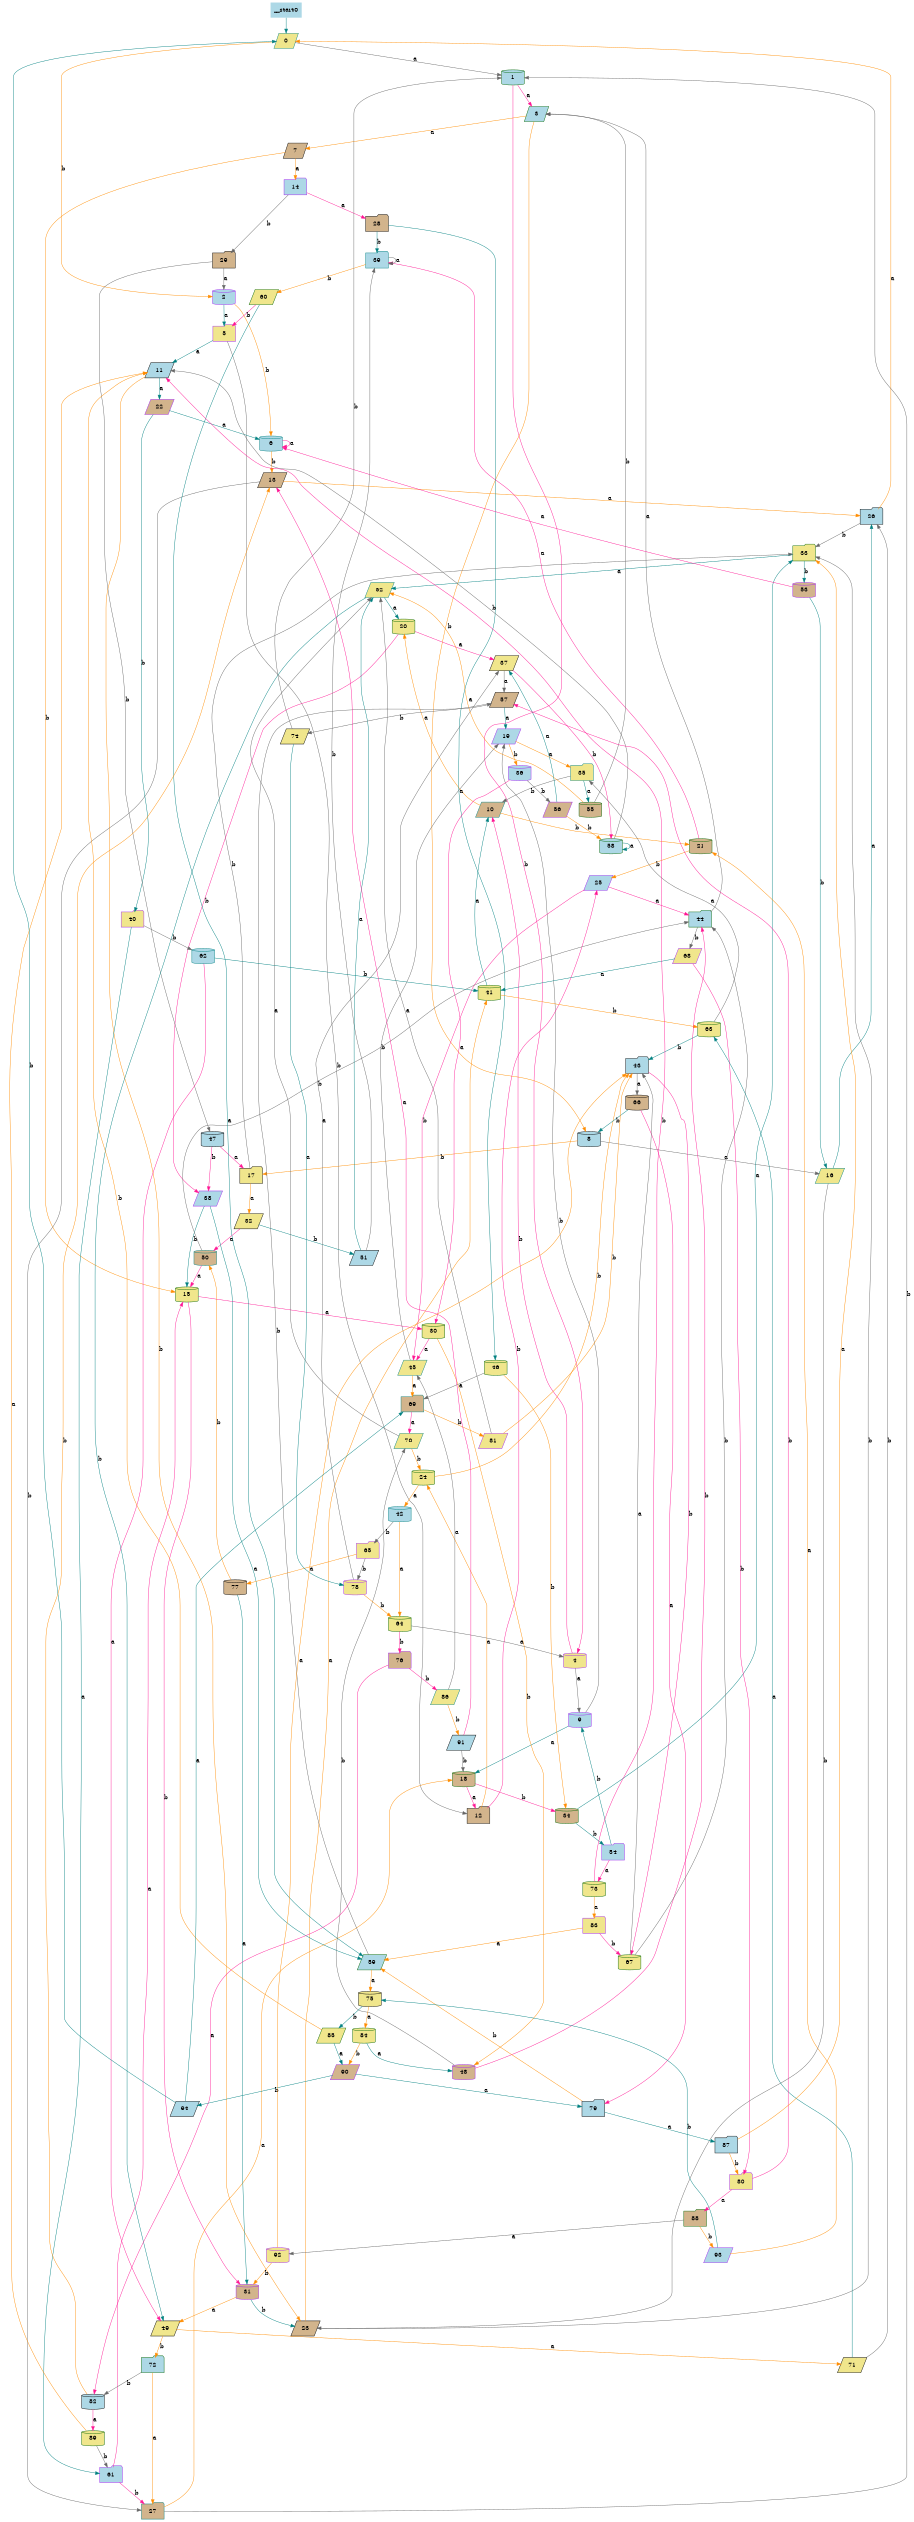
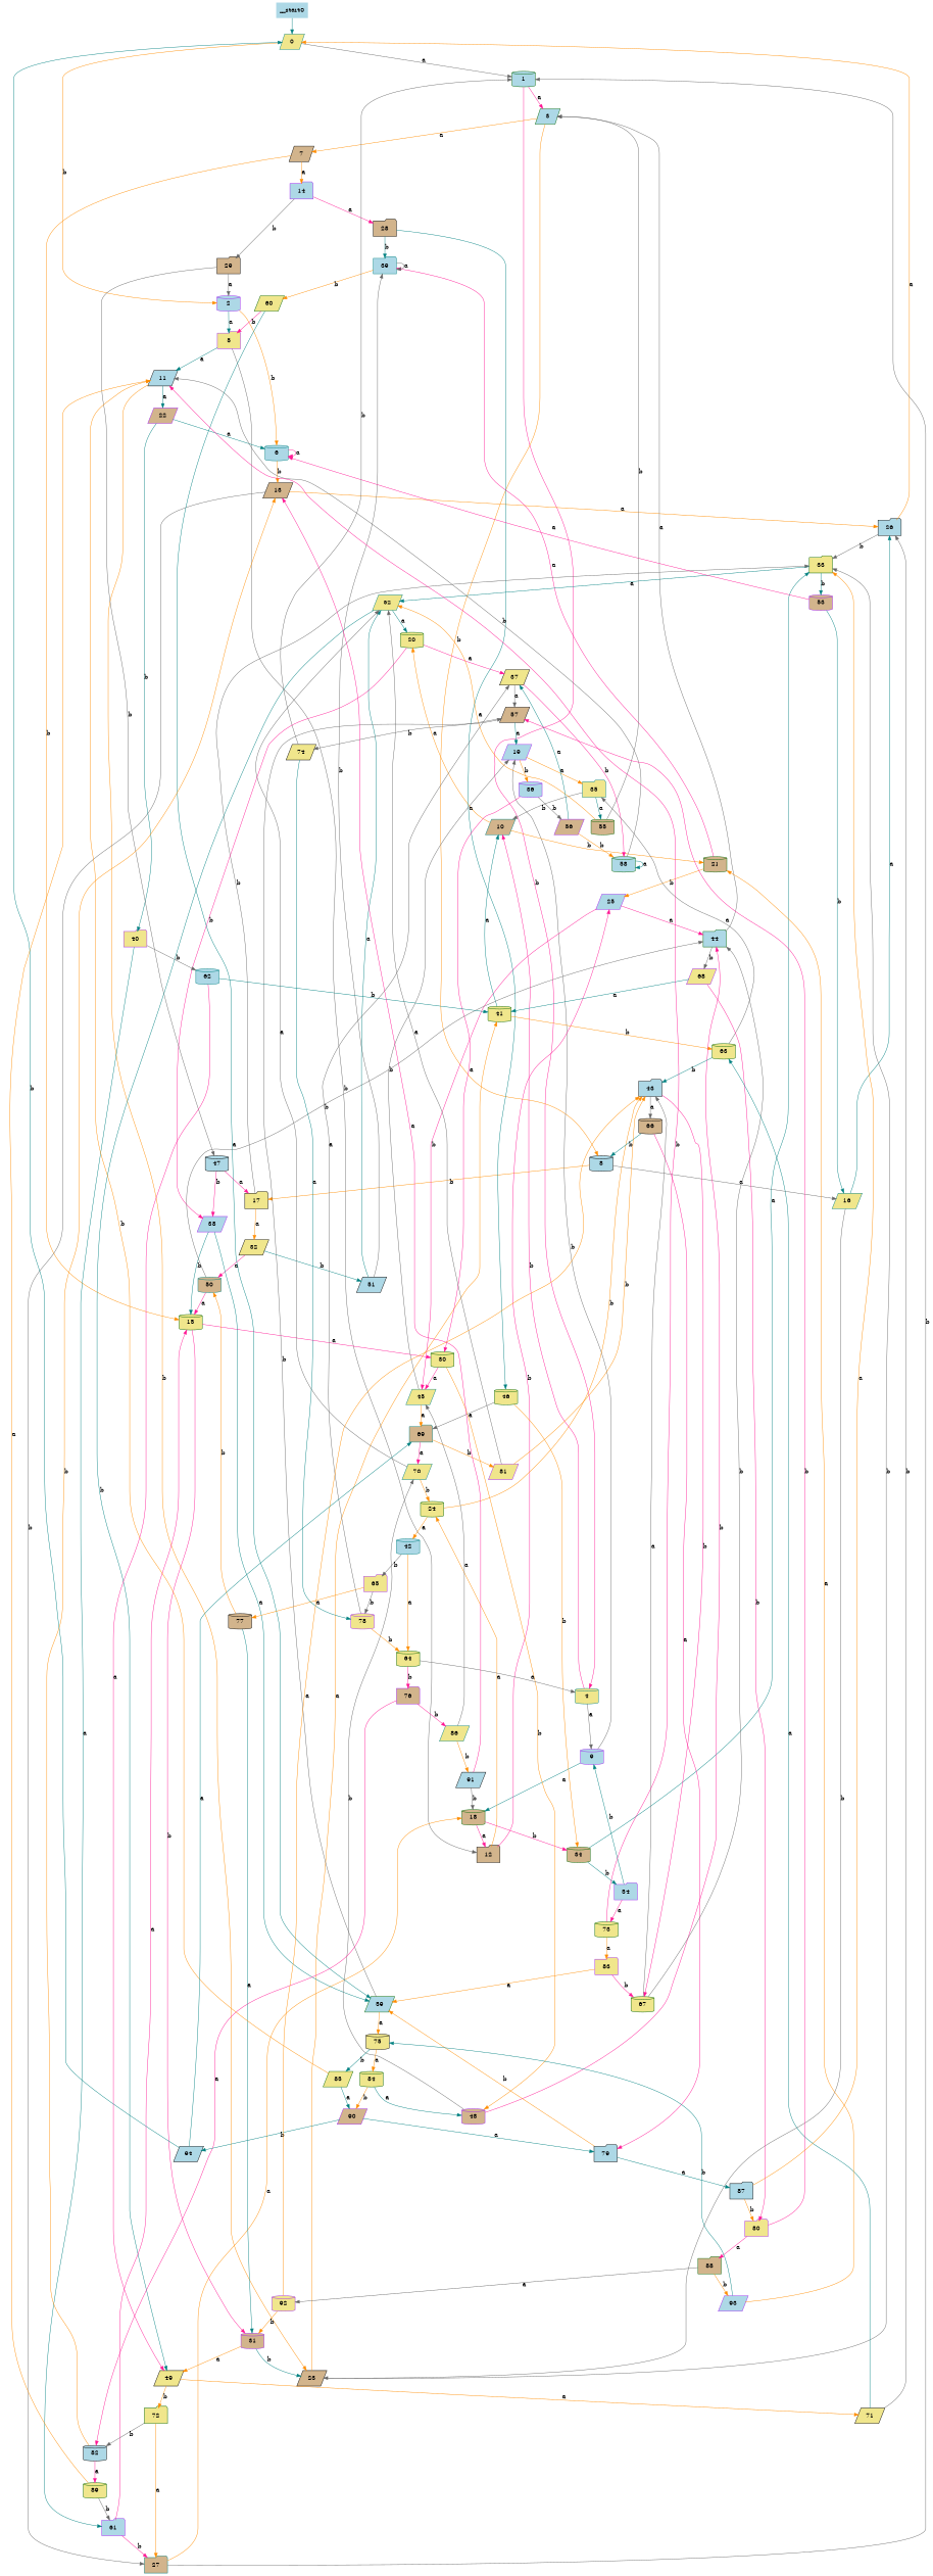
  digraph {
    node [color=black fillcolor=khaki shape=cylinder style=filled]
    edge [color=darkorange]
    __start0 [color=teal fillcolor=lightblue shape=none]
    0 [color=teal shape=parallelogram]
    1 [color=darkgreen fillcolor=lightblue]
    2 [color=purple fillcolor=lightblue]
    3 [color=darkgreen fillcolor=lightblue shape=parallelogram]
-   4 [color=purple]
+   4 [color=teal]
    5 [color=purple shape=folder]
    6 [color=teal fillcolor=lightblue]
    7 [fillcolor=tan shape=parallelogram]
    8 [fillcolor=lightblue]
    9 [color=purple fillcolor=lightblue]
    10 [color=teal fillcolor=tan shape=parallelogram]
    11 [fillcolor=lightblue shape=parallelogram]
    12 [fillcolor=tan shape=folder]
    13 [fillcolor=tan shape=parallelogram]
    14 [color=purple fillcolor=lightblue shape=folder]
    15 [color=darkgreen]
    16 [color=teal shape=parallelogram]
    17 [shape=folder]
    18 [color=darkgreen fillcolor=tan]
    19 [color=purple fillcolor=lightblue shape=parallelogram]
    20 [color=darkgreen]
    21 [color=darkgreen fillcolor=tan]
    22 [color=purple fillcolor=tan shape=parallelogram]
    23 [fillcolor=tan shape=parallelogram]
    24 [color=darkgreen]
    25 [color=purple fillcolor=lightblue shape=parallelogram]
    26 [fillcolor=lightblue shape=folder]
    27 [color=teal fillcolor=tan shape=folder]
    28 [fillcolor=tan shape=folder]
    29 [fillcolor=tan shape=folder]
    30 [color=darkgreen]
    31 [color=purple fillcolor=tan]
    32 [shape=parallelogram]
    33 [color=darkgreen shape=folder]
    34 [color=darkgreen fillcolor=tan]
    35 [color=teal shape=folder]
    36 [color=purple fillcolor=lightblue]
    37 [shape=parallelogram]
    38 [color=purple fillcolor=lightblue shape=parallelogram]
    39 [color=teal fillcolor=lightblue shape=folder]
    40 [color=purple shape=folder]
    41 [color=darkgreen]
    42 [color=teal fillcolor=lightblue]
    43 [fillcolor=lightblue shape=folder]
    44 [color=darkgreen fillcolor=lightblue shape=folder]
    45 [color=teal shape=parallelogram]
    46 [color=darkgreen]
    47 [fillcolor=lightblue]
    48 [color=purple fillcolor=tan]
    49 [shape=parallelogram]
    50 [color=teal fillcolor=tan]
    51 [fillcolor=lightblue shape=parallelogram]
    52 [color=teal shape=parallelogram]
    53 [color=purple fillcolor=tan]
    54 [color=purple fillcolor=lightblue shape=folder]
    55 [color=darkgreen fillcolor=tan]
    56 [color=purple fillcolor=tan shape=parallelogram]
    57 [fillcolor=tan shape=parallelogram]
    58 [color=darkgreen fillcolor=lightblue]
    59 [color=darkgreen fillcolor=lightblue shape=parallelogram]
    60 [color=darkgreen shape=parallelogram]
    61 [color=purple fillcolor=lightblue shape=folder]
    62 [color=teal fillcolor=lightblue]
    63 [color=darkgreen]
    64 [color=darkgreen]
    65 [color=purple shape=folder]
    66 [fillcolor=tan]
    67 [color=darkgreen]
    68 [color=purple shape=parallelogram]
    69 [color=teal fillcolor=tan shape=folder]
    70 [color=teal shape=parallelogram]
    71 [shape=parallelogram]
-   72 [color=darkgreen fillcolor=lightblue shape=folder]
+   72 [color=darkgreen shape=folder]
    73 [color=darkgreen]
    74 [shape=parallelogram]
    75
    76 [color=purple fillcolor=tan shape=folder]
    77 [fillcolor=tan]
    78 [color=purple]
    79 [fillcolor=lightblue shape=folder]
    80 [color=purple shape=folder]
    81 [color=purple shape=parallelogram]
    82 [fillcolor=lightblue]
    83 [color=purple shape=folder]
    84 [color=darkgreen]
    85 [color=darkgreen shape=parallelogram]
    86 [color=teal shape=parallelogram]
    87 [fillcolor=lightblue shape=folder]
    88 [color=darkgreen fillcolor=tan shape=folder]
    89 [color=darkgreen]
    90 [color=purple fillcolor=tan shape=parallelogram]
    91 [fillcolor=lightblue shape=parallelogram]
    92 [color=purple]
    93 [color=purple fillcolor=lightblue shape=parallelogram]
    94 [fillcolor=lightblue shape=parallelogram]
    __start0 -> 0 [color=teal]
    0 -> 1 [color=gray40 label=a]
    0 -> 2 [label=b]
    1 -> 3 [color=deeppink label=a]
    1 -> 4 [color=deeppink label=b]
    2 -> 5 [color=teal label=a]
    2 -> 6 [label=b]
    3 -> 7 [label=a]
    3 -> 8 [label=b]
    4 -> 9 [color=gray40 label=a]
    4 -> 10 [color=deeppink label=b]
    5 -> 11 [color=teal label=a]
    5 -> 12 [color=gray40 label=b]
    6 -> 6 [color=deeppink label=a]
    6 -> 13 [label=b]
    7 -> 14 [label=a]
    7 -> 15 [label=b]
    8 -> 16 [color=gray40 label=a]
    8 -> 17 [label=b]
    9 -> 18 [color=teal label=a]
    9 -> 19 [color=gray40 label=b]
    10 -> 20 [label=a]
    10 -> 21 [label=b]
    11 -> 22 [color=teal label=a]
    11 -> 23 [label=b]
    12 -> 24 [label=a]
    12 -> 25 [color=deeppink label=b]
    13 -> 26 [label=a]
    13 -> 27 [color=gray40 label=b]
    14 -> 28 [color=deeppink label=a]
    14 -> 29 [color=gray40 label=b]
    15 -> 30 [color=deeppink label=a]
    15 -> 31 [color=deeppink label=b]
    16 -> 23 [color=gray40 label=b]
    16 -> 26 [color=teal label=a]
    17 -> 32 [label=a]
    17 -> 33 [color=gray40 label=b]
    18 -> 12 [color=deeppink label=a]
    18 -> 34 [color=deeppink label=b]
    19 -> 35 [label=a]
    19 -> 36 [label=b]
    20 -> 37 [color=deeppink label=a]
    20 -> 38 [color=deeppink label=b]
    21 -> 25 [label=b]
    21 -> 39 [color=deeppink label=a]
    22 -> 6 [color=teal label=a]
    22 -> 40 [color=teal label=b]
    23 -> 33 [color=gray40 label=b]
    23 -> 41 [label=a]
    24 -> 42 [label=a]
    24 -> 43 [label=b]
    25 -> 44 [color=deeppink label=a]
    25 -> 45 [color=deeppink label=b]
    26 -> 0 [label=a]
    26 -> 33 [color=gray40 label=b]
    27 -> 1 [color=gray40 label=b]
    27 -> 18 [label=a]
    28 -> 39 [color=teal label=b]
    28 -> 46 [color=teal label=a]
    29 -> 2 [color=gray40 label=a]
    29 -> 47 [color=gray40 label=b]
    30 -> 45 [color=deeppink label=a]
    30 -> 48 [label=b]
    31 -> 23 [color=teal label=b]
    31 -> 49 [label=a]
    32 -> 50 [color=deeppink label=a]
    32 -> 51 [color=teal label=b]
    33 -> 52 [color=teal label=a]
    33 -> 53 [color=teal label=b]
    34 -> 33 [color=teal label=a]
    34 -> 54 [color=teal label=b]
    35 -> 10 [color=gray40 label=b]
    35 -> 55 [color=teal label=a]
    36 -> 30 [color=deeppink label=a]
    36 -> 56 [color=gray40 label=b]
    37 -> 57 [color=gray40 label=a]
    37 -> 58 [color=deeppink label=b]
    38 -> 15 [color=teal label=b]
    38 -> 59 [color=teal label=a]
    39 -> 39 [color=gray40 label=a]
    39 -> 60 [label=b]
    40 -> 61 [color=teal label=a]
    40 -> 62 [color=gray40 label=b]
    41 -> 10 [color=teal label=a]
    41 -> 63 [label=b]
    42 -> 64 [label=a]
    42 -> 65 [color=gray40 label=b]
    43 -> 66 [color=gray40 label=a]
    43 -> 67 [color=deeppink label=b]
    44 -> 3 [color=gray40 label=a]
    44 -> 68 [color=gray40 label=b]
    45 -> 19 [color=gray40 label=b]
    45 -> 69 [label=a]
    46 -> 34 [label=b]
    46 -> 69 [color=gray40 label=a]
    47 -> 17 [color=deeppink label=a]
    47 -> 38 [color=deeppink label=b]
    48 -> 44 [color=deeppink label=b]
    48 -> 70 [color=gray40 label=b]
    49 -> 71 [label=a]
    49 -> 72 [label=b]
    50 -> 15 [color=deeppink label=a]
    50 -> 44 [color=gray40 label=b]
    51 -> 39 [color=gray40 label=b]
    51 -> 52 [color=teal label=a]
    52 -> 20 [color=teal label=a]
    52 -> 49 [color=teal label=b]
    53 -> 6 [color=deeppink label=a]
    53 -> 16 [color=teal label=b]
    54 -> 9 [color=teal label=b]
    54 -> 73 [color=deeppink label=a]
    55 -> 3 [color=gray40 label=b]
    55 -> 52 [label=a]
    56 -> 37 [color=teal label=a]
    56 -> 58 [label=b]
    57 -> 19 [color=teal label=a]
    57 -> 74 [color=gray40 label=b]
    58 -> 11 [color=gray40 label=b]
    58 -> 58 [color=teal label=a]
    59 -> 57 [color=gray40 label=b]
    59 -> 75 [label=a]
    60 -> 5 [color=deeppink label=b]
    60 -> 59 [color=teal label=a]
    61 -> 15 [color=deeppink label=a]
    61 -> 27 [color=deeppink label=b]
    62 -> 41 [color=teal label=b]
    62 -> 49 [color=deeppink label=a]
    63 -> 35 [color=gray40 label=a]
    63 -> 43 [color=teal label=b]
    64 -> 4 [color=gray40 label=a]
    64 -> 76 [color=deeppink label=b]
    65 -> 77 [label=a]
    65 -> 78 [color=gray40 label=b]
    66 -> 8 [color=teal label=b]
    66 -> 79 [color=deeppink label=a]
    67 -> 43 [color=gray40 label=a]
    67 -> 44 [color=gray40 label=b]
    68 -> 41 [color=teal label=a]
    68 -> 80 [color=deeppink label=b]
    69 -> 70 [color=deeppink label=a]
    69 -> 81 [label=b]
    70 -> 24 [label=b]
    70 -> 52 [color=gray40 label=a]
    71 -> 26 [color=gray40 label=b]
    71 -> 63 [color=teal label=a]
    72 -> 27 [label=a]
    72 -> 82 [color=gray40 label=b]
    73 -> 11 [color=deeppink label=b]
    73 -> 83 [label=a]
    74 -> 1 [color=gray40 label=b]
    74 -> 78 [color=teal label=a]
    75 -> 84 [label=a]
    75 -> 85 [color=teal label=b]
    76 -> 82 [color=deeppink label=a]
    76 -> 86 [color=deeppink label=b]
    77 -> 31 [color=teal label=a]
    77 -> 50 [label=b]
    78 -> 37 [color=gray40 label=a]
    78 -> 64 [label=b]
    79 -> 59 [label=b]
    79 -> 87 [color=teal label=a]
    80 -> 57 [color=deeppink label=b]
    80 -> 88 [color=deeppink label=a]
    81 -> 43 [label=b]
    81 -> 52 [color=gray40 label=a]
    82 -> 13 [label=b]
    82 -> 89 [color=deeppink label=a]
    83 -> 59 [label=a]
    83 -> 67 [color=deeppink label=b]
    84 -> 48 [color=teal label=a]
    84 -> 90 [label=b]
    85 -> 11 [label=b]
    85 -> 90 [color=teal label=a]
    86 -> 45 [color=gray40 label=a]
    86 -> 91 [label=b]
    87 -> 33 [label=a]
    87 -> 80 [label=b]
    88 -> 92 [color=gray40 label=a]
    88 -> 93 [label=b]
    89 -> 11 [label=a]
    89 -> 61 [color=gray40 label=b]
    90 -> 79 [color=teal label=a]
    90 -> 94 [color=teal label=b]
    91 -> 13 [color=deeppink label=a]
    91 -> 18 [color=gray40 label=b]
    92 -> 31 [label=b]
    92 -> 43 [label=a]
    93 -> 21 [label=a]
    93 -> 75 [color=teal label=b]
    94 -> 0 [color=teal label=b]
    94 -> 69 [color=teal label=a]
  }
